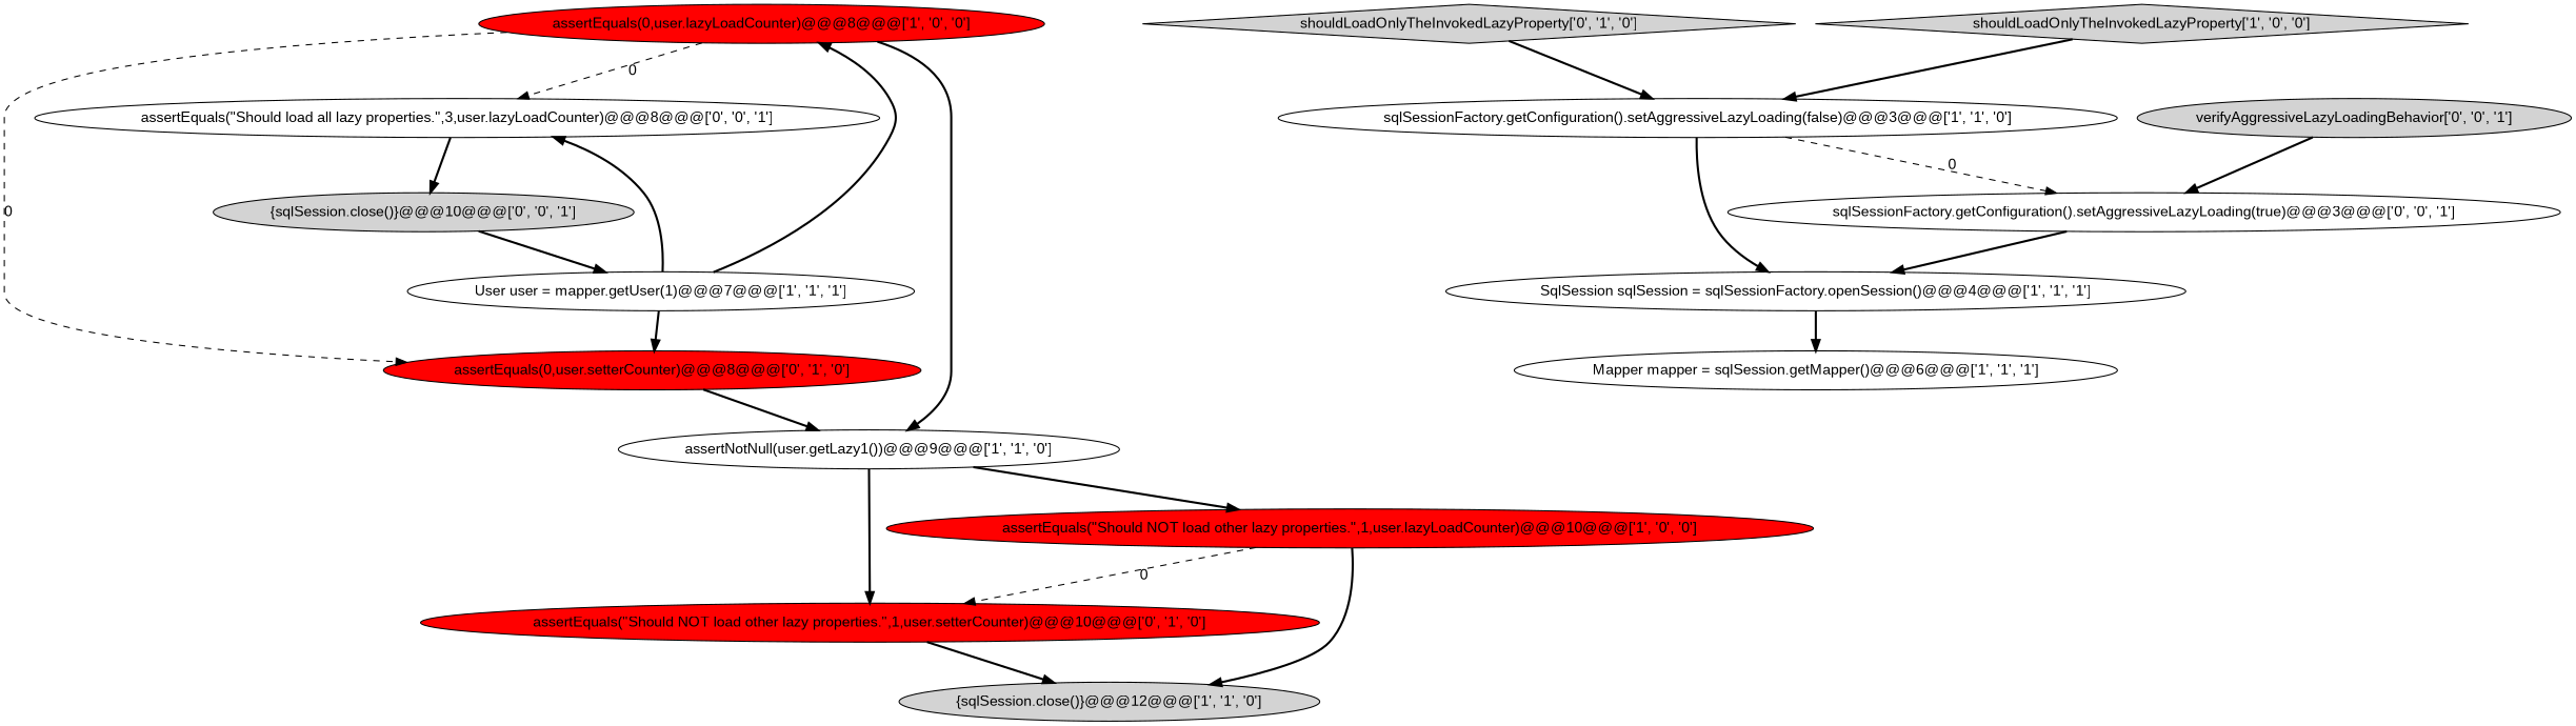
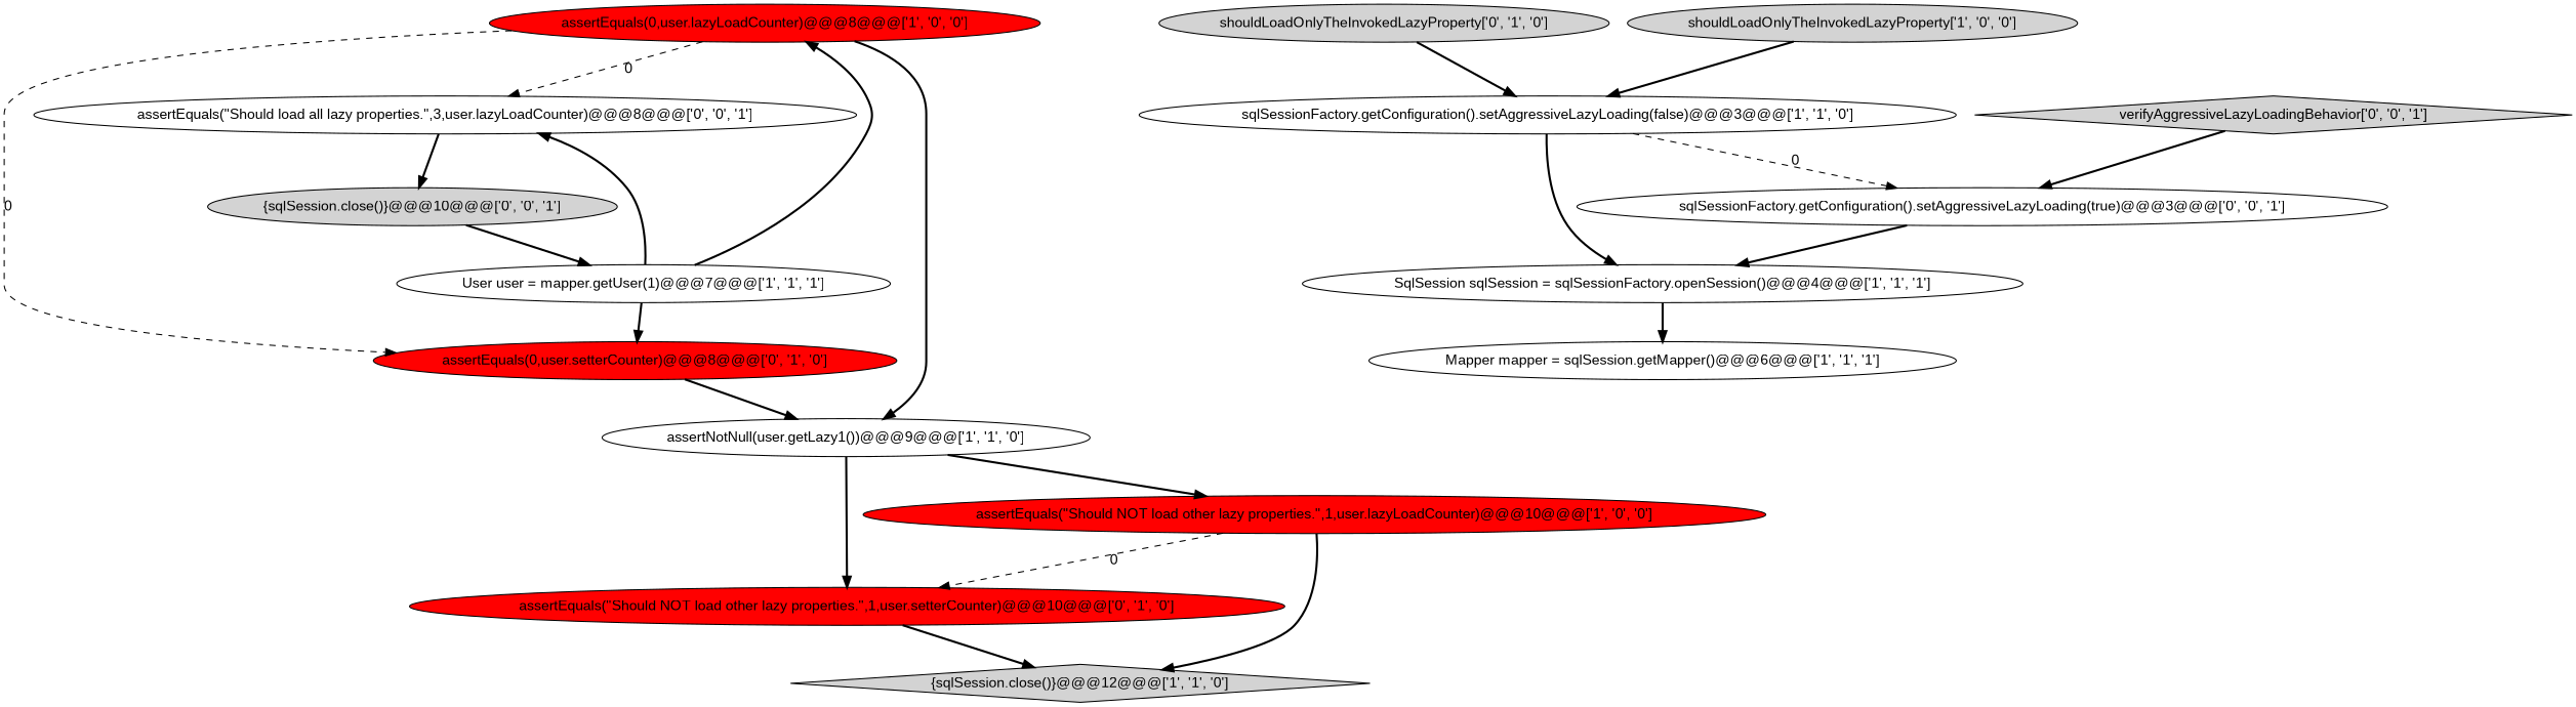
  digraph {
    fontname="Liberation Sans"
    node [fillcolor=white fontname="Liberation Sans" shape=ellipse style=filled]
    edge [fontname="Liberation Sans" style=bold]
    n1 [fillcolor=red label="assertEquals(0,user.setterCounter)@@@8@@@['0', '1', '0']"]
    n2 [label="assertNotNull(user.getLazy1())@@@9@@@['1', '1', '0']"]
    n3 [fillcolor=red label="assertEquals(\"Should NOT load other lazy properties.\",1,user.setterCounter)@@@10@@@['0', '1', '0']"]
    n4 [fillcolor=red label="assertEquals(\"Should NOT load other lazy properties.\",1,user.lazyLoadCounter)@@@10@@@['1', '0', '0']"]
    n5 [label="User user = mapper.getUser(1)@@@7@@@['1', '1', '1']"]
    n6 [fillcolor=red label="assertEquals(0,user.lazyLoadCounter)@@@8@@@['1', '0', '0']"]
    n7 [label="assertEquals(\"Should load all lazy properties.\",3,user.lazyLoadCounter)@@@8@@@['0', '0', '1']"]
    n8 [fillcolor=lightgray label="{sqlSession.close()}@@@10@@@['0', '0', '1']"]
-   n9 [fillcolor=lightgray label="{sqlSession.close()}@@@12@@@['1', '1', '0']"]
-   n10 [fillcolor=lightgray label="shouldLoadOnlyTheInvokedLazyProperty['0', '1', '0']" shape=diamond]
+   n9 [fillcolor=lightgray label="{sqlSession.close()}@@@12@@@['1', '1', '0']" shape=diamond]
+   n10 [fillcolor=lightgray label="shouldLoadOnlyTheInvokedLazyProperty['0', '1', '0']"]
    n11 [label="sqlSessionFactory.getConfiguration().setAggressiveLazyLoading(false)@@@3@@@['1', '1', '0']"]
    n12 [label="sqlSessionFactory.getConfiguration().setAggressiveLazyLoading(true)@@@3@@@['0', '0', '1']"]
    n13 [label="SqlSession sqlSession = sqlSessionFactory.openSession()@@@4@@@['1', '1', '1']"]
    n14 [label="Mapper mapper = sqlSession.getMapper()@@@6@@@['1', '1', '1']"]
-   n15 [fillcolor=lightgray label="shouldLoadOnlyTheInvokedLazyProperty['1', '0', '0']" shape=diamond]
-   n16 [fillcolor=lightgray label="verifyAggressiveLazyLoadingBehavior['0', '0', '1']"]
+   n15 [fillcolor=lightgray label="shouldLoadOnlyTheInvokedLazyProperty['1', '0', '0']"]
+   n16 [fillcolor=lightgray label="verifyAggressiveLazyLoadingBehavior['0', '0', '1']" shape=diamond]
    n1 -> n2
    n2 -> n3
    n2 -> n4
    n3 -> n9
    n4 -> n3 [label=0 style=dashed]
    n4 -> n9
    n5 -> n1
    n5 -> n6
    n5 -> n7
    n6 -> n1 [label=0 style=dashed]
    n6 -> n2
    n6 -> n7 [label=0 style=dashed]
    n7 -> n8
    n8 -> n5
    n10 -> n11
    n11 -> n12 [label=0 style=dashed]
    n11 -> n13
    n12 -> n13
    n13 -> n14
    n15 -> n11
    n16 -> n12
  }
